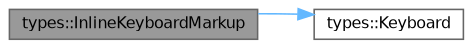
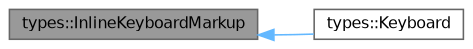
  digraph {
    rankdir=LR
    node [color=gray40 fontname=Helvetica fontsize=10 shape=box style=filled]
    n1 [fillcolor=grey60 fontcolor=black height=0.2 label="types::InlineKeyboardMarkup" width=0.4]
    n2 [fillcolor=white height=0.2 label="types::Keyboard" width=0.4]
-   n2 -> n1 [color=steelblue1 dir=back fontname=Helvetica fontsize=10 labelfontname=Helvetica labelfontsize=10 style=solid]
+   n1 -> n2 [color=steelblue1 dir=back fontname=Helvetica fontsize=10 labelfontname=Helvetica labelfontsize=10 style=solid]
  }
